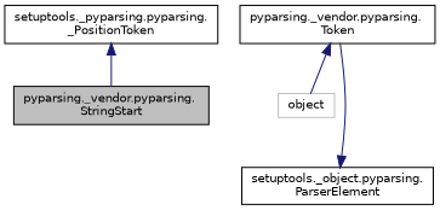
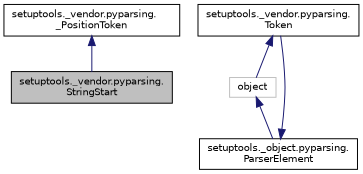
  digraph {
    node [color=black fillcolor=white fontname=Helvetica fontsize=10 shape=record style=filled]
    edge [color=midnightblue dir=back fontname=Helvetica fontsize=10 labelfontname=Helvetica labelfontsize=10 style=solid]
-   n1 [fillcolor=grey75 fontcolor=black height=0.2 label="pyparsing._vendor.pyparsing.\lStringStart" width=0.4]
-   n2 [height=0.2 label="setuptools._pyparsing.pyparsing.\l_PositionToken" width=0.4]
-   n3 [height=0.2 label="pyparsing._vendor.pyparsing.\lToken" width=0.4]
+   n1 [fillcolor=grey75 fontcolor=black height=0.2 label="setuptools._vendor.pyparsing.\lStringStart" width=0.4]
+   n2 [height=0.2 label="setuptools._vendor.pyparsing.\l_PositionToken" width=0.4]
+   n3 [height=0.2 label="setuptools._vendor.pyparsing.\lToken" width=0.4]
    n4 [color=grey75 height=0.2 label=object width=0.4]
    n5 [height=0.2 label="setuptools._object.pyparsing.\lParserElement" width=0.4]
    n2 -> n1
    n3 -> n4
+   n4 -> n5
    n5 -> n3
  }
